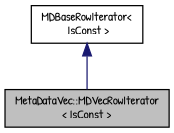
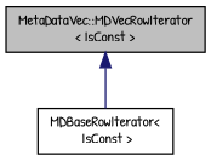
  digraph {
    fontname="Patrick Hand"
    node [color=black fontname="Patrick Hand" fontsize=10 shape=record style=filled]
    n1 [fillcolor=grey75 fontcolor=black height=0.2 label="MetaDataVec::MDVecRowIterator\l\< IsConst \>" width=0.4]
    n2 [fillcolor=white height=0.2 label="MDBaseRowIterator\<\l IsConst \>" width=0.4]
-   n2 -> n1 [color=midnightblue dir=back fontname="Patrick Hand" fontsize=10 labelfontname=Helvetica labelfontsize=10 style=solid]
+   n1 -> n2 [color=midnightblue dir=back fontname="Patrick Hand" fontsize=10 labelfontname=Helvetica labelfontsize=10 style=solid]
  }
